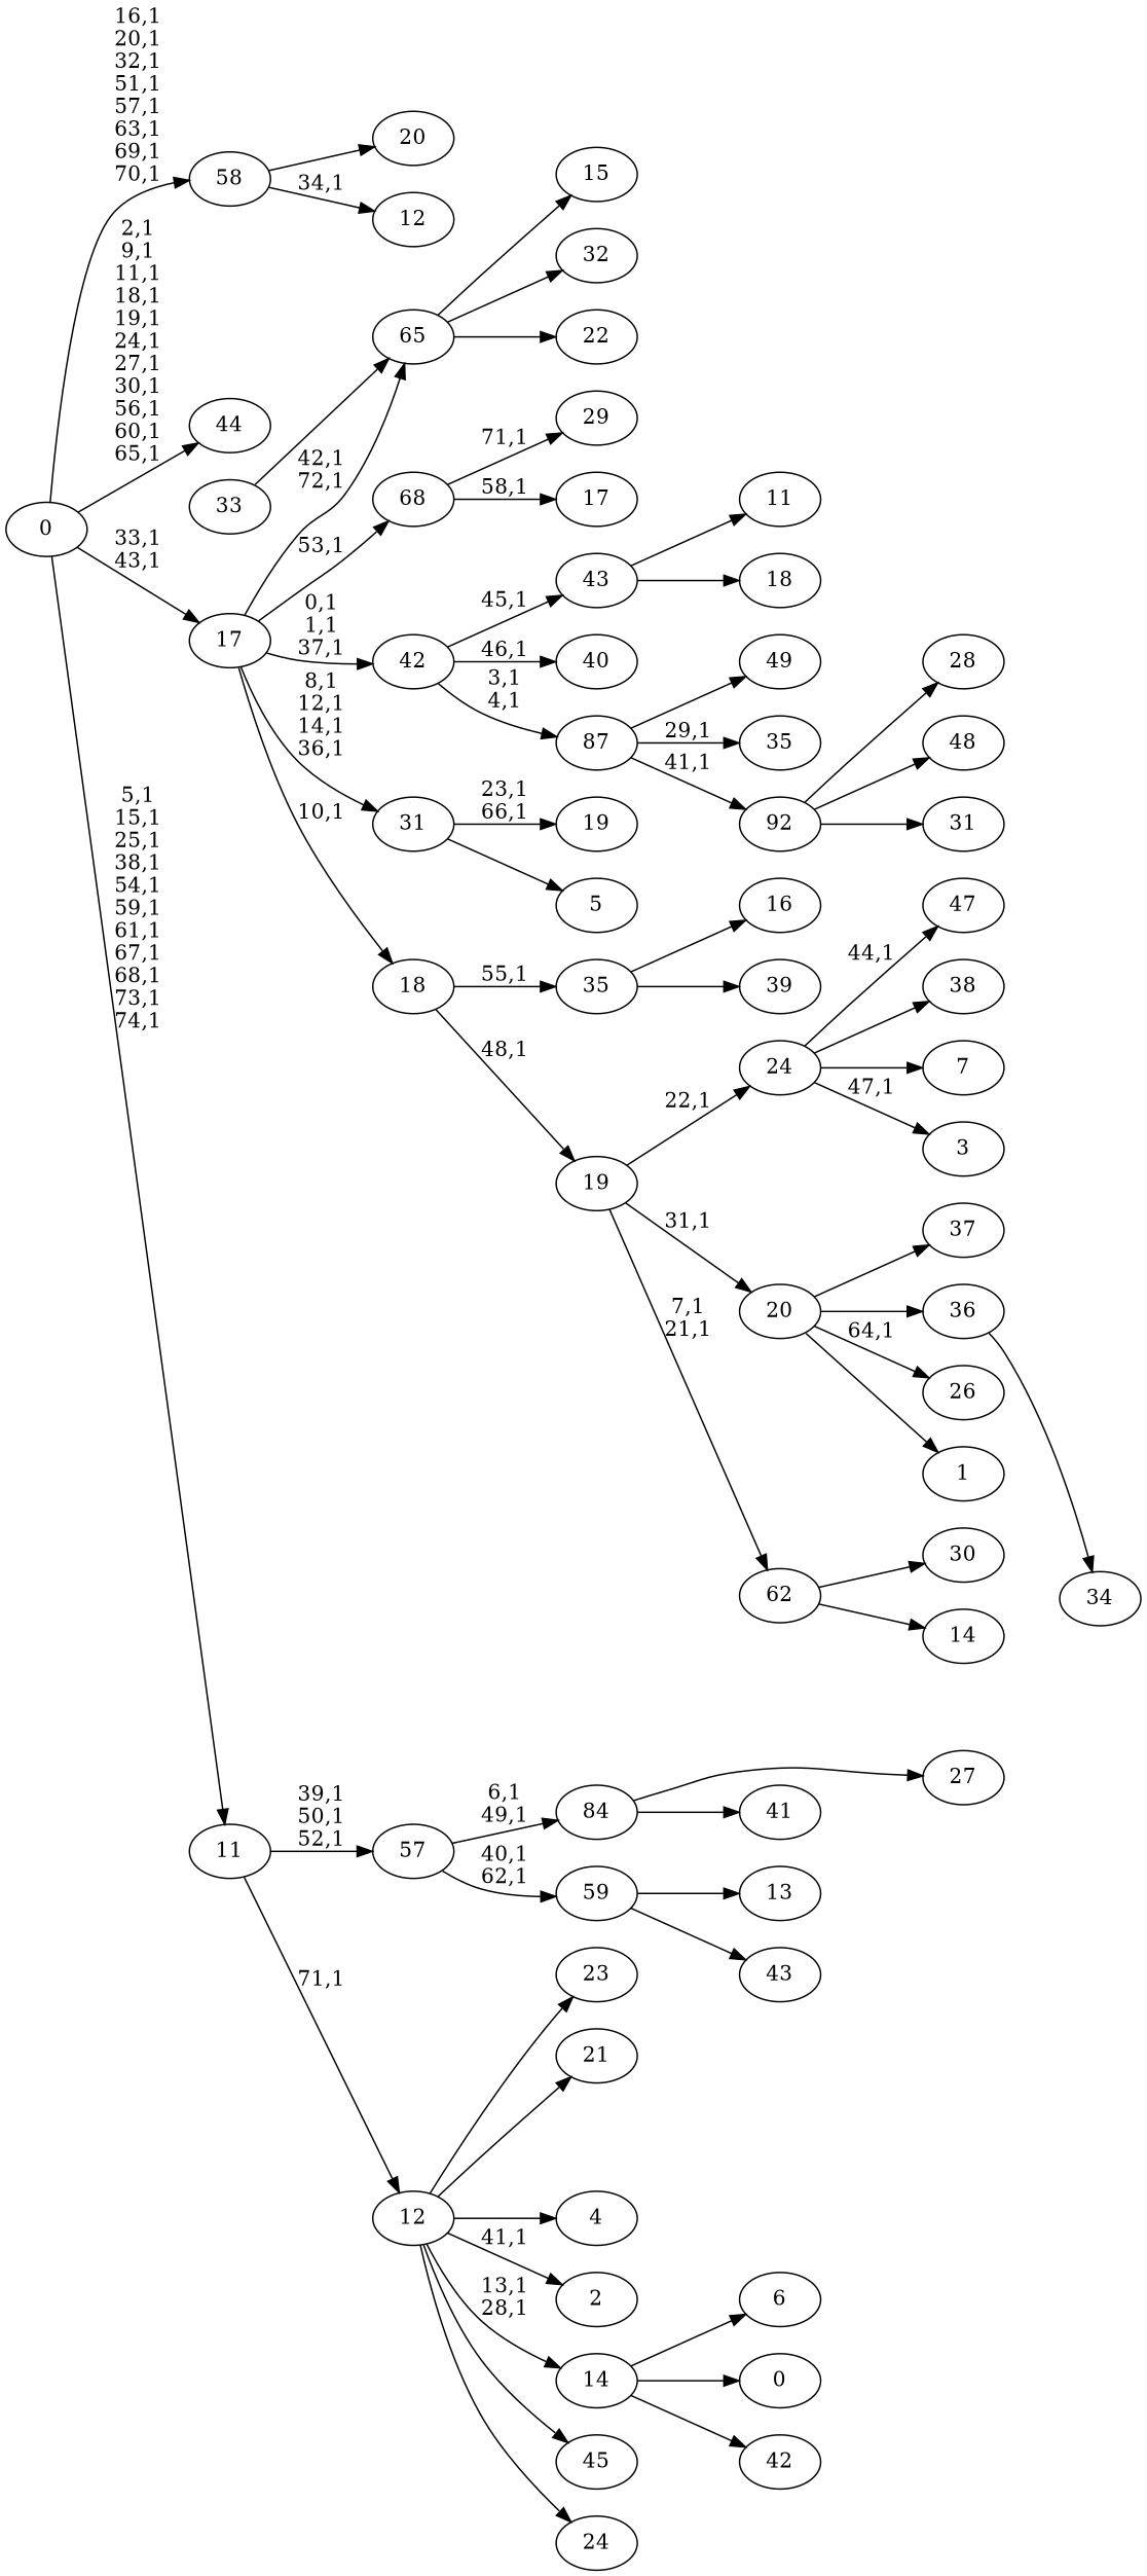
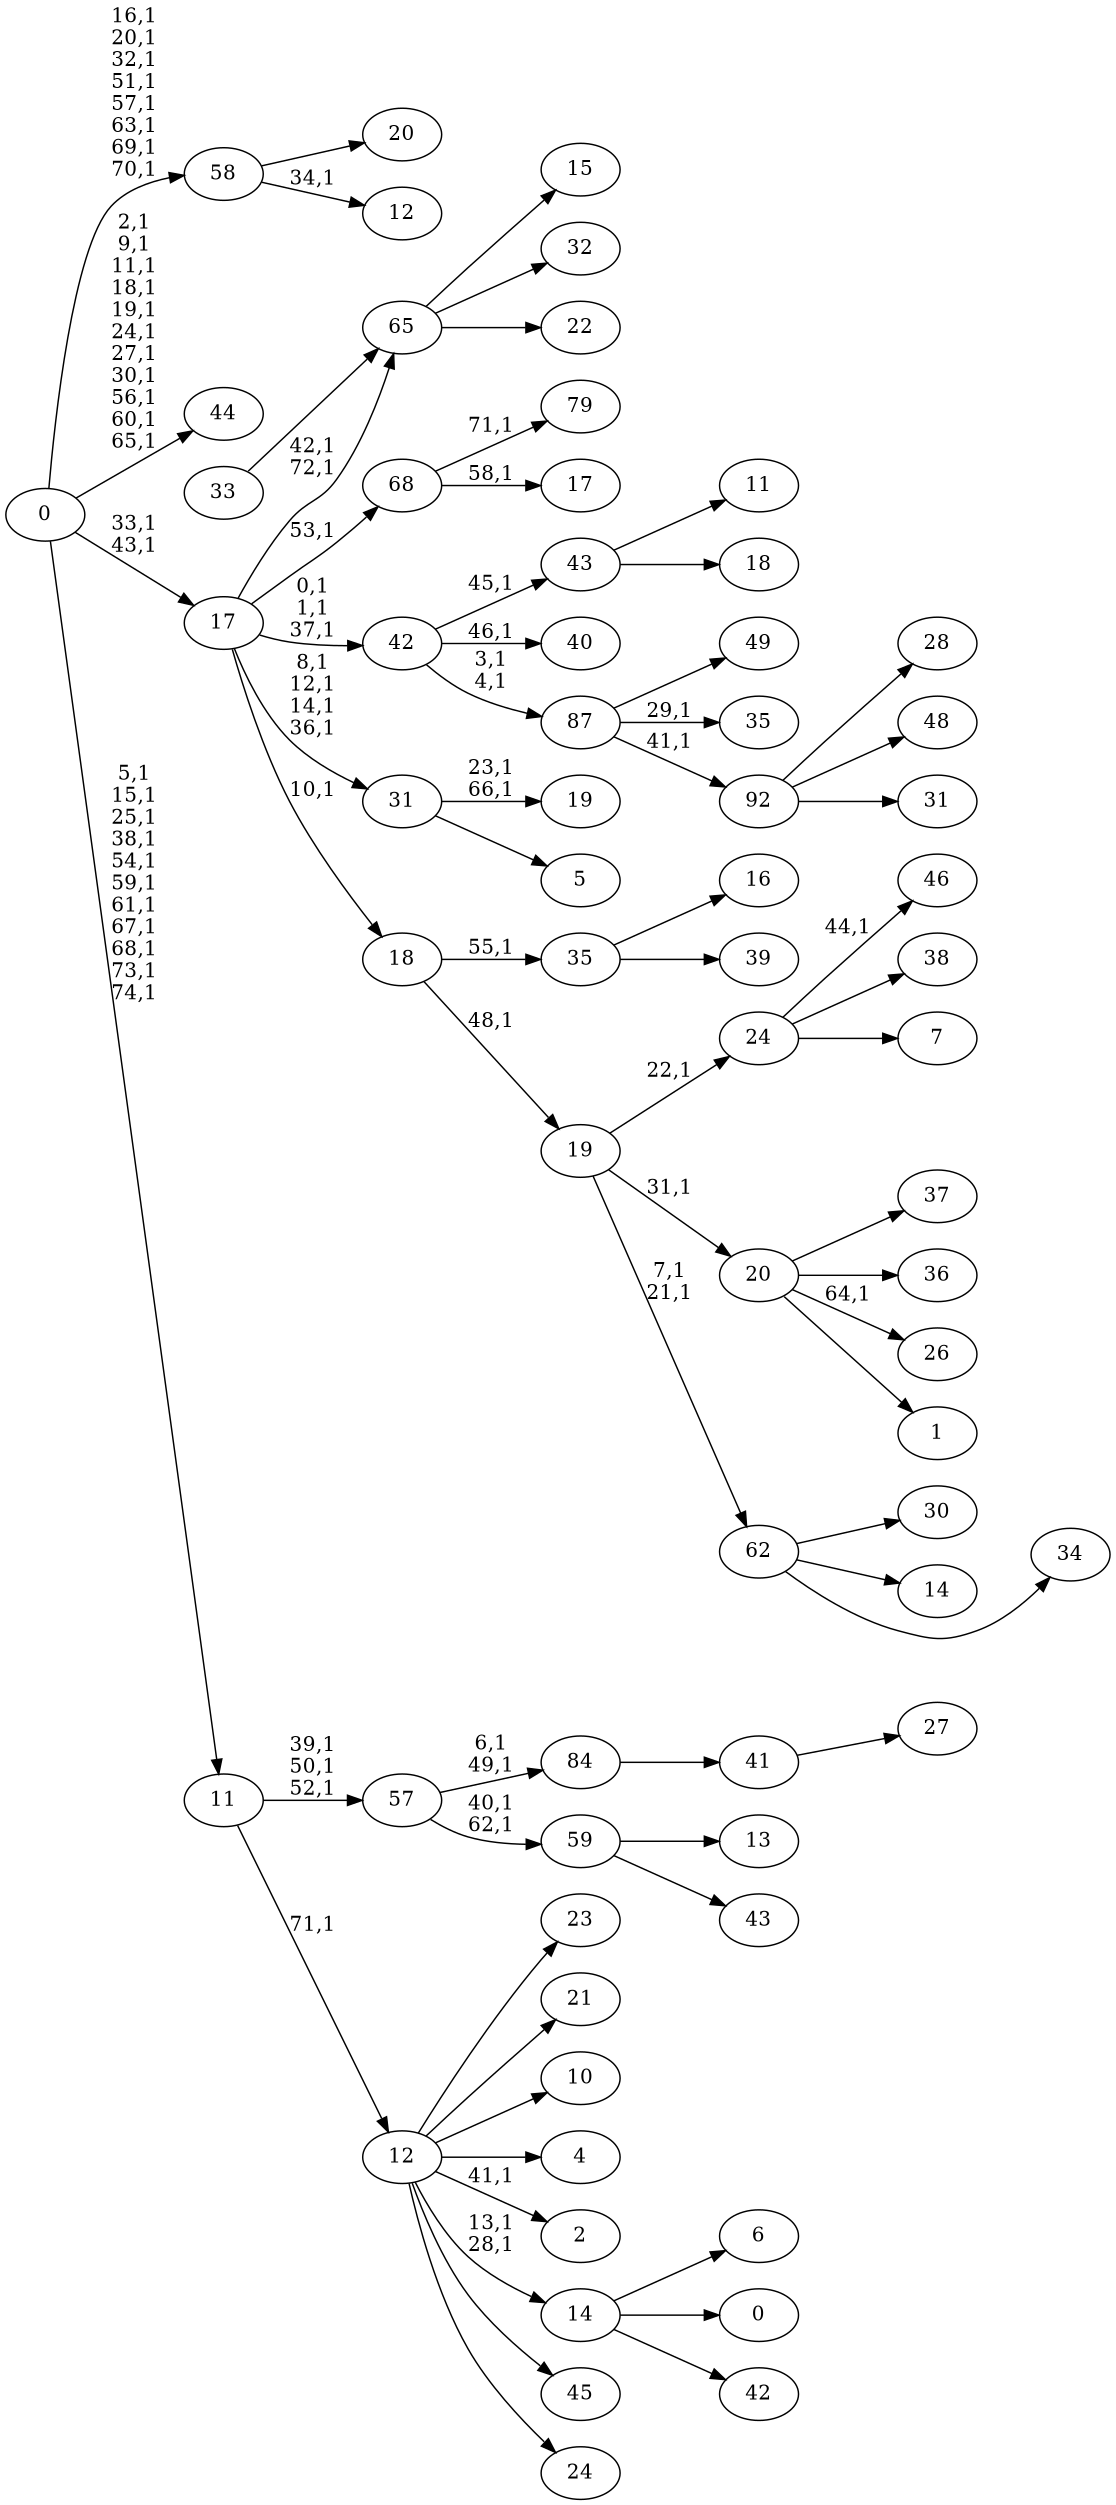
  digraph {
    rankdir=LR
    n1 [label=49]
    n2 [label=48]
-   n3 [label=47]
+   n3 [label=46]
    n4 [label=45]
    n5 [label=44]
    n6 [label=43]
    n7 [label=42]
    n8 [label=41]
    n9 [label=40]
    n10 [label=39]
    n11 [label=38]
    n12 [label=37]
    n13 [label=36]
    n14 [label=35]
    n15 [label=34]
    n16 [label=33]
    65
    n18 [label=32]
    n19 [label=31]
    92
    n21 [label=28]
    n22 [label=30]
-   n23 [label=29]
+   n23 [label=79]
    87
    n25 [label=27]
    84
    n27 [label=26]
    n28 [label=24]
    n29 [label=23]
    n30 [label=22]
    n31 [label=21]
    n32 [label=20]
    n33 [label=19]
    n34 [label=18]
    n35 [label=17]
    68
    n37 [label=16]
    n38 [label=15]
    n39 [label=14]
    62
    n41 [label=13]
    59
    57
    n44 [label=12]
    n45 [label=58]
    n46 [label=11]
    43
    42
+   n49 [label=10]
    35
    n51 [label=7]
    n52 [label=6]
    n53 [label=5]
    31
    n55 [label=4]
-   n56 [label=3]
    24
    n58 [label=2]
    n59 [label=1]
    20
    19
    18
    17
    n64 [label=0]
    14
    12
    11
    0
    n16 -> 65
    65 -> n18
    65 -> n30
    65 -> n38
    92 -> n2
    92 -> n19
    92 -> n21
    87 -> n1
    87 -> n14 [label="29,1"]
    87 -> 92 [label="41,1"]
    84 -> n8
-   84 -> n25
+   n8 -> n25
    68 -> n23 [label="71,1"]
    68 -> n35 [label="58,1"]
-   n13 -> n15
+   62 -> n15
    62 -> n22
    62 -> n39
    59 -> n6
    59 -> n41
    57 -> 84 [label="6,1\n49,1"]
    57 -> 59 [label="40,1\n62,1"]
    n45 -> n32
    n45 -> n44 [label="34,1"]
    43 -> n34
    43 -> n46
    42 -> n9 [label="46,1"]
    42 -> 87 [label="3,1\n4,1"]
    42 -> 43 [label="45,1"]
    35 -> n10
    35 -> n37
    31 -> n33 [label="23,1\n66,1"]
    31 -> n53
    24 -> n3 [label="44,1"]
    24 -> n11
    24 -> n51
-   24 -> n56 [label="47,1"]
    20 -> n12
    20 -> n13
    20 -> n27 [label="64,1"]
    20 -> n59
    19 -> 62 [label="7,1\n21,1"]
    19 -> 24 [label="22,1"]
    19 -> 20 [label="31,1"]
    18 -> 35 [label="55,1"]
    18 -> 19 [label="48,1"]
    17 -> 65 [label="42,1\n72,1"]
    17 -> 68 [label="53,1"]
    17 -> 42 [label="0,1\n1,1\n37,1"]
    17 -> 31 [label="8,1\n12,1\n14,1\n36,1"]
    17 -> 18 [label="10,1"]
    14 -> n7
    14 -> n52
    14 -> n64
    12 -> n4
    12 -> n28
    12 -> n29
    12 -> n31
+   12 -> n49
    12 -> n55
    12 -> n58 [label="41,1"]
    12 -> 14 [label="13,1\n28,1"]
    11 -> 57 [label="39,1\n50,1\n52,1"]
    11 -> 12 [label="71,1"]
    0 -> n5 [label="2,1\n9,1\n11,1\n18,1\n19,1\n24,1\n27,1\n30,1\n56,1\n60,1\n65,1"]
    0 -> n45 [label="16,1\n20,1\n32,1\n51,1\n57,1\n63,1\n69,1\n70,1"]
    0 -> 17 [label="33,1\n43,1"]
    0 -> 11 [label="5,1\n15,1\n25,1\n38,1\n54,1\n59,1\n61,1\n67,1\n68,1\n73,1\n74,1"]
  }
